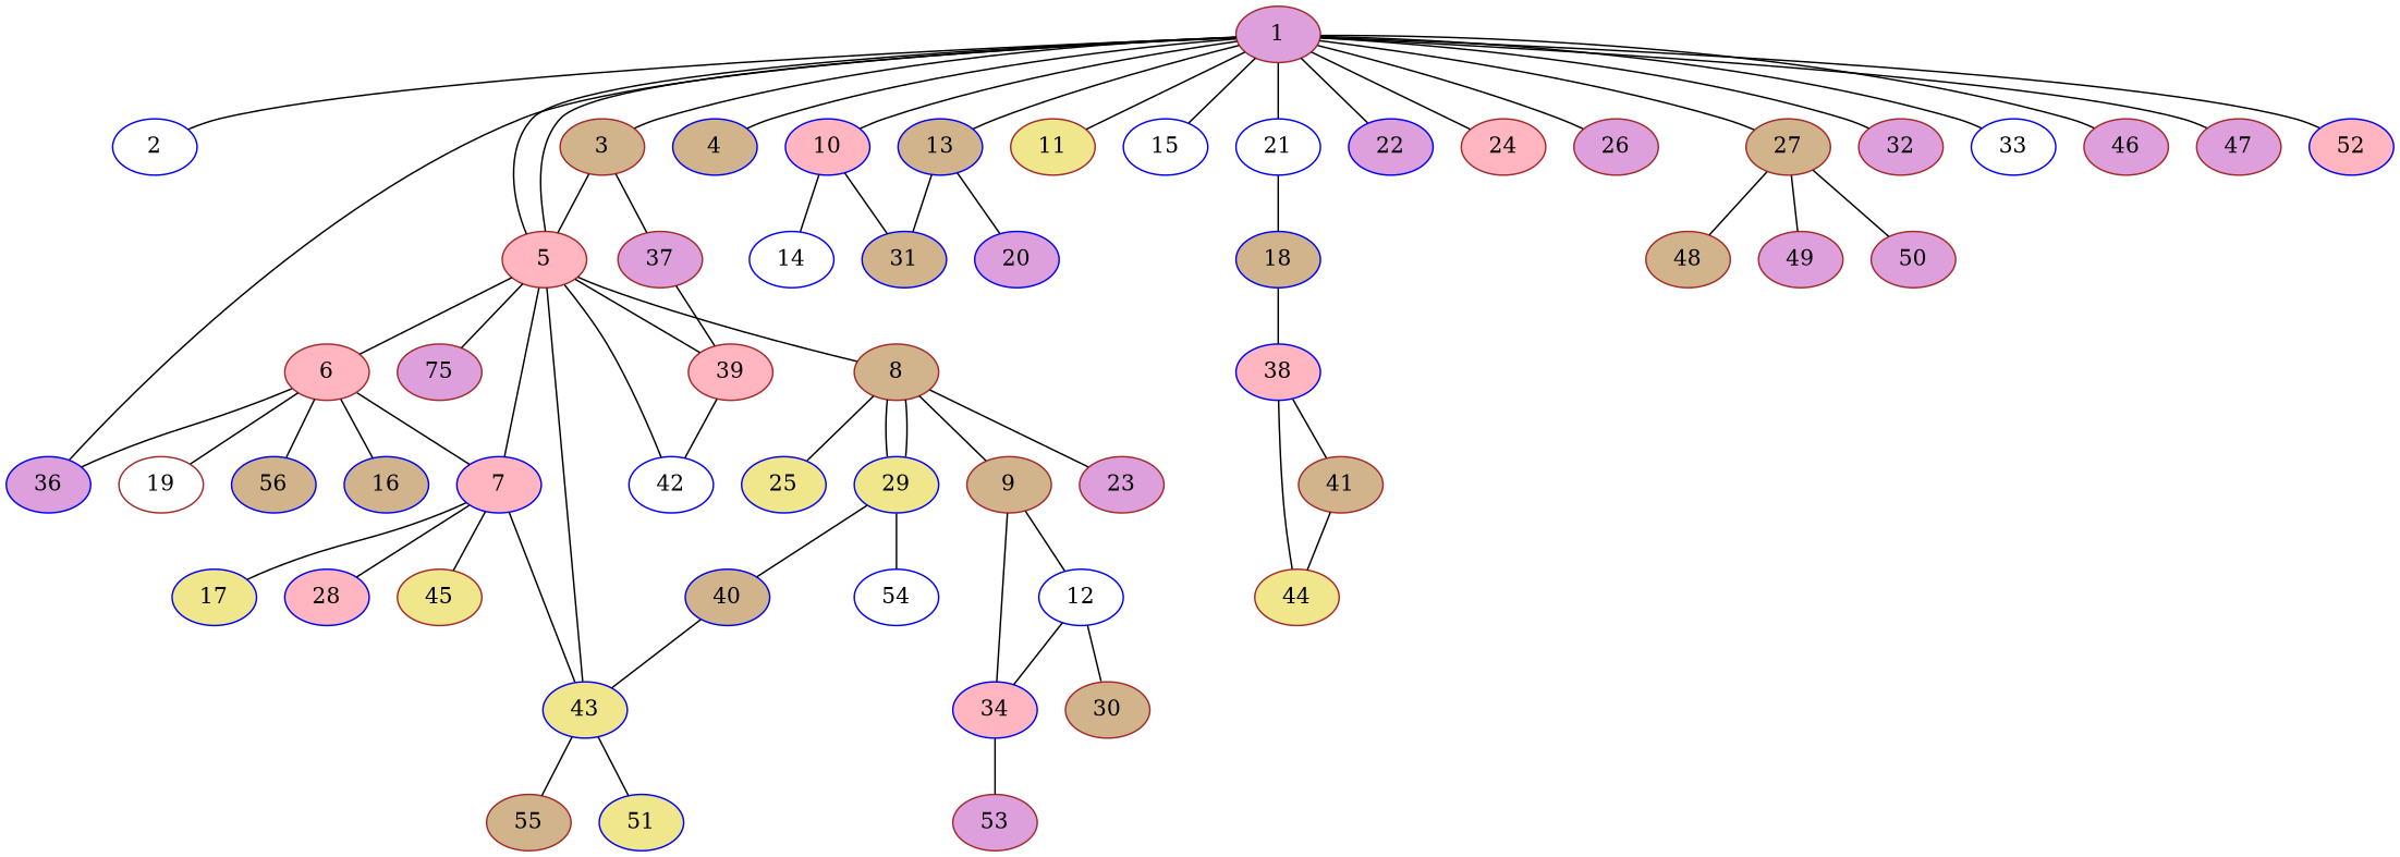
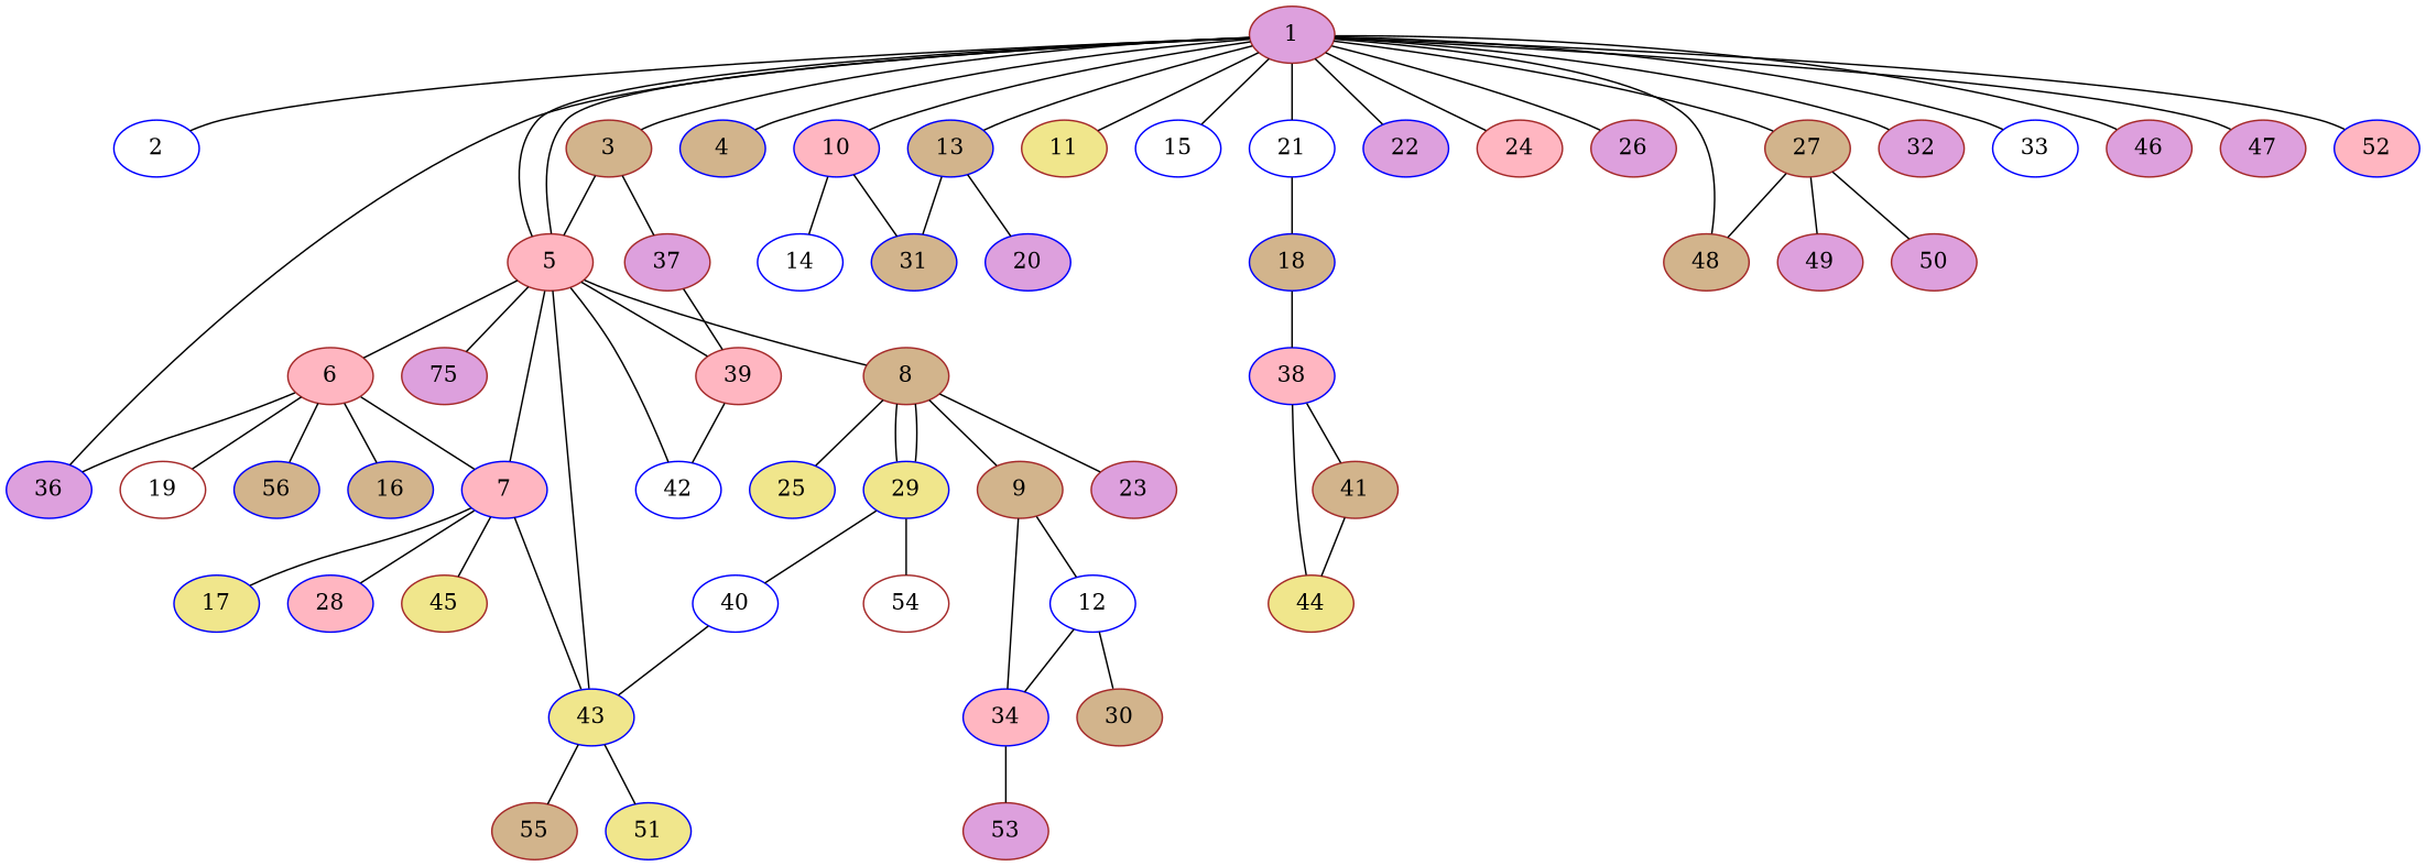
  graph {
    node [color=blue fillcolor=plum style=filled]
    1 [color=brown]
    2 [fillcolor=white]
    3 [color=brown fillcolor=tan]
    4 [fillcolor=tan]
    5 [color=brown fillcolor=lightpink]
    10 [fillcolor=lightpink]
    11 [color=brown fillcolor=khaki]
    13 [fillcolor=tan]
    15 [fillcolor=white]
    21 [fillcolor=white]
    22
    24 [color=brown fillcolor=lightpink]
    26 [color=brown]
    27 [color=brown fillcolor=tan]
    32 [color=brown]
    33 [fillcolor=white]
    36
    46 [color=brown]
    47 [color=brown]
    48 [color=brown fillcolor=tan]
    52 [fillcolor=lightpink]
    37 [color=brown]
    6 [color=brown fillcolor=lightpink]
    7 [fillcolor=lightpink]
    8 [color=brown fillcolor=tan]
    n26 [color=brown label=75]
    39 [color=brown fillcolor=lightpink]
    42 [fillcolor=white]
    43 [fillcolor=khaki]
    14 [fillcolor=white]
    31 [fillcolor=tan]
    20
    38 [fillcolor=lightpink]
    18 [fillcolor=tan]
    49 [color=brown]
    50 [color=brown]
    16 [fillcolor=tan]
    19 [color=brown fillcolor=white]
    56 [fillcolor=tan]
    17 [fillcolor=khaki]
    28 [fillcolor=lightpink]
    45 [color=brown fillcolor=khaki]
    9 [color=brown fillcolor=tan]
    23 [color=brown]
    25 [fillcolor=khaki]
    29 [fillcolor=khaki]
    51 [fillcolor=khaki]
    55 [color=brown fillcolor=tan]
    12 [fillcolor=white]
    34 [fillcolor=lightpink]
-   40 [fillcolor=tan]
-   54 [fillcolor=white]
+   40 [fillcolor=white]
+   54 [color=brown fillcolor=white]
    30 [color=brown fillcolor=tan]
    53 [color=brown]
    41 [color=brown fillcolor=tan]
    44 [color=brown fillcolor=khaki]
    1 -- 2
    1 -- 3
    1 -- 4
    1 -- 5
    1 -- 5
    1 -- 10
    1 -- 11
    1 -- 13
    1 -- 15
    1 -- 21
    1 -- 22
    1 -- 24
    1 -- 26
    1 -- 27
    1 -- 32
    1 -- 33
    1 -- 36
    1 -- 46
    1 -- 47
+   1 -- 48
    1 -- 52
    3 -- 5
    3 -- 37
    5 -- 6
    5 -- 7
    5 -- 8
    5 -- n26
    5 -- 39
    5 -- 42
    5 -- 43
    10 -- 14
    10 -- 31
    13 -- 31
    13 -- 20
    21 -- 18
    27 -- 48
    27 -- 49
    27 -- 50
    37 -- 39
    6 -- 36
    6 -- 7
    6 -- 16
    6 -- 19
    6 -- 56
    7 -- 43
    7 -- 17
    7 -- 28
    7 -- 45
    8 -- 9
    8 -- 23
    8 -- 25
    8 -- 29
    8 -- 29
    39 -- 42
    43 -- 51
    43 -- 55
    38 -- 41
    38 -- 44
    18 -- 38
    9 -- 12
    9 -- 34
    29 -- 40
    29 -- 54
    12 -- 34
    12 -- 30
    34 -- 53
    40 -- 43
    41 -- 44
  }
